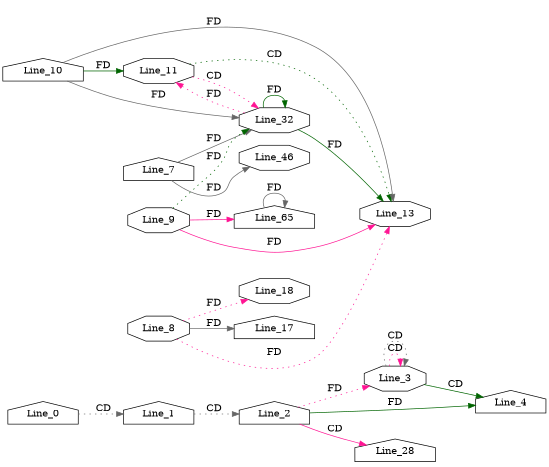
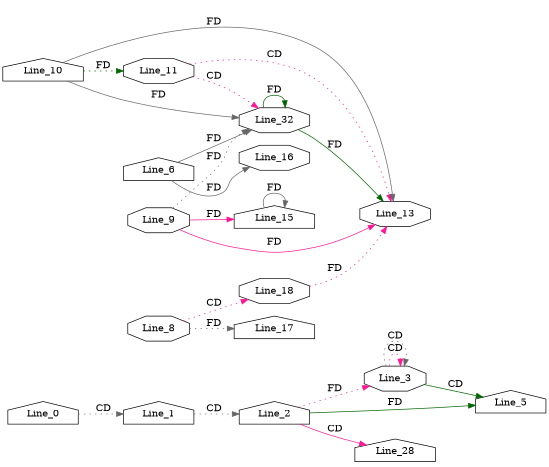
  digraph {
    rankdir=LR
    node [shape=house]
    edge [color=gray40 style=dotted]
    Line_0
    Line_1
    Line_2
    n4 [label=Line_3 shape=octagon]
-   Line_5 [label=Line_4]
+   Line_5
    n6 [label=Line_28]
    Line_11 [shape=octagon]
    Line_10
    n9 [label=Line_32 shape=octagon]
    Line_13 [shape=octagon]
-   Line_7
-   Line_16 [shape=octagon label=Line_46]
+   Line_7 [label=Line_6]
+   Line_16 [shape=octagon]
    Line_9 [shape=octagon]
-   Line_15 [label=Line_65]
+   Line_15
    Line_8 [shape=octagon]
    Line_17
    Line_18 [shape=octagon]
    Line_0 -> Line_1 [label=CD]
    Line_1 -> Line_2 [label=CD]
    Line_2 -> n4 [color=deeppink label=FD]
    Line_2 -> Line_5 [color=darkgreen label=FD style=solid]
    Line_2 -> n6 [color=deeppink label=CD style=solid]
    n4 -> n4 [color=deeppink label=CD]
    n4 -> n4 [label=CD]
    n4 -> Line_5 [color=darkgreen label=CD style=solid]
    Line_11 -> n9 [color=deeppink label=CD]
-   Line_11 -> Line_13 [color=darkgreen label=CD]
-   Line_10 -> Line_11 [color=darkgreen label=FD style=solid]
+   Line_11 -> Line_13 [color=deeppink label=CD]
+   Line_10 -> Line_11 [color=darkgreen label=FD]
    Line_10 -> n9 [label=FD style=solid]
    Line_10 -> Line_13 [label=FD style=solid]
-   n9 -> Line_11 [color=deeppink label=FD]
    n9 -> n9 [color=darkgreen label=FD style=solid]
    n9 -> Line_13 [color=darkgreen label=FD style=solid]
    Line_7 -> n9 [label=FD style=solid]
    Line_7 -> Line_16 [label=FD style=solid]
-   Line_9 -> n9 [color=darkgreen label=FD]
+   Line_9 -> n9 [label=FD]
    Line_9 -> Line_13 [color=deeppink label=FD style=solid]
    Line_9 -> Line_15 [color=deeppink label=FD style=solid]
    Line_15 -> Line_15 [label=FD style=solid]
-   Line_8 -> Line_13 [color=deeppink label=FD]
-   Line_8 -> Line_17 [label=FD style=solid]
-   Line_8 -> Line_18 [color=deeppink label=FD]
+   Line_18 -> Line_13 [color=deeppink label=FD]
+   Line_8 -> Line_17 [label=FD]
+   Line_8 -> Line_18 [color=deeppink label=CD]
  }
